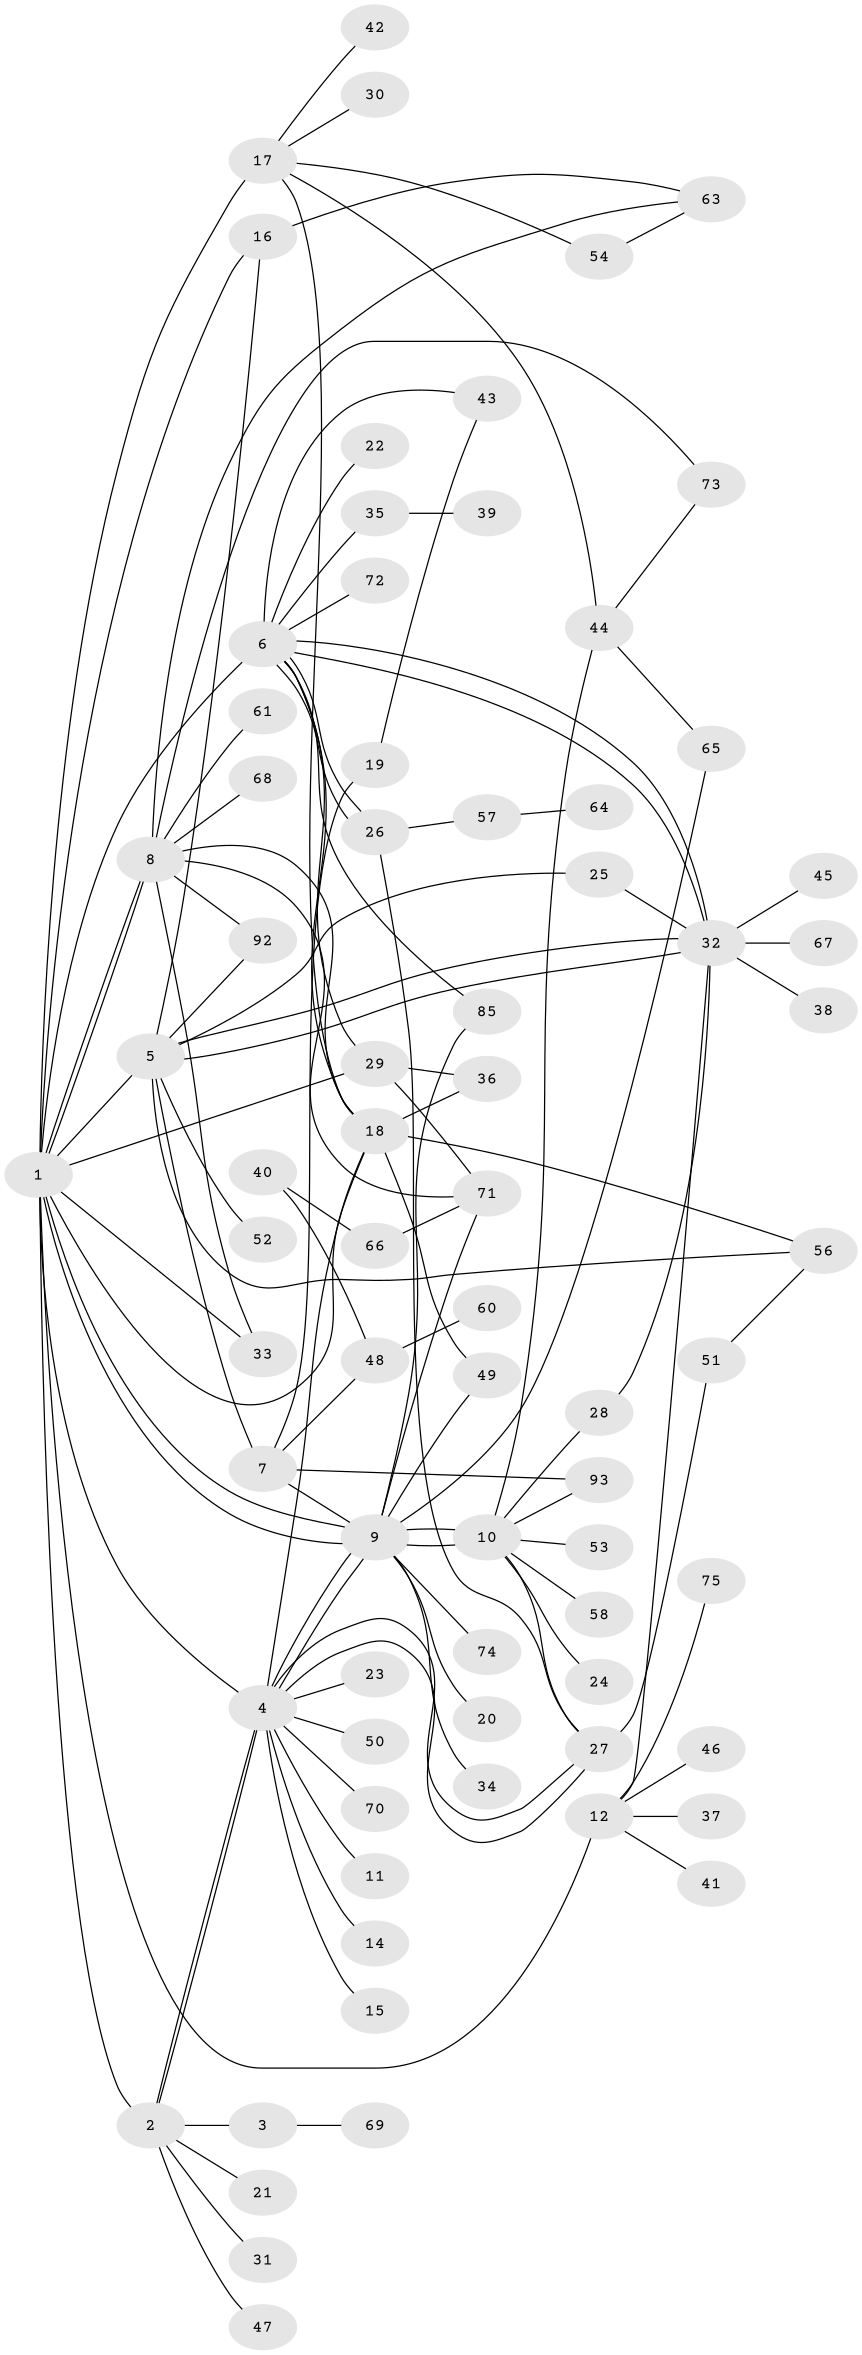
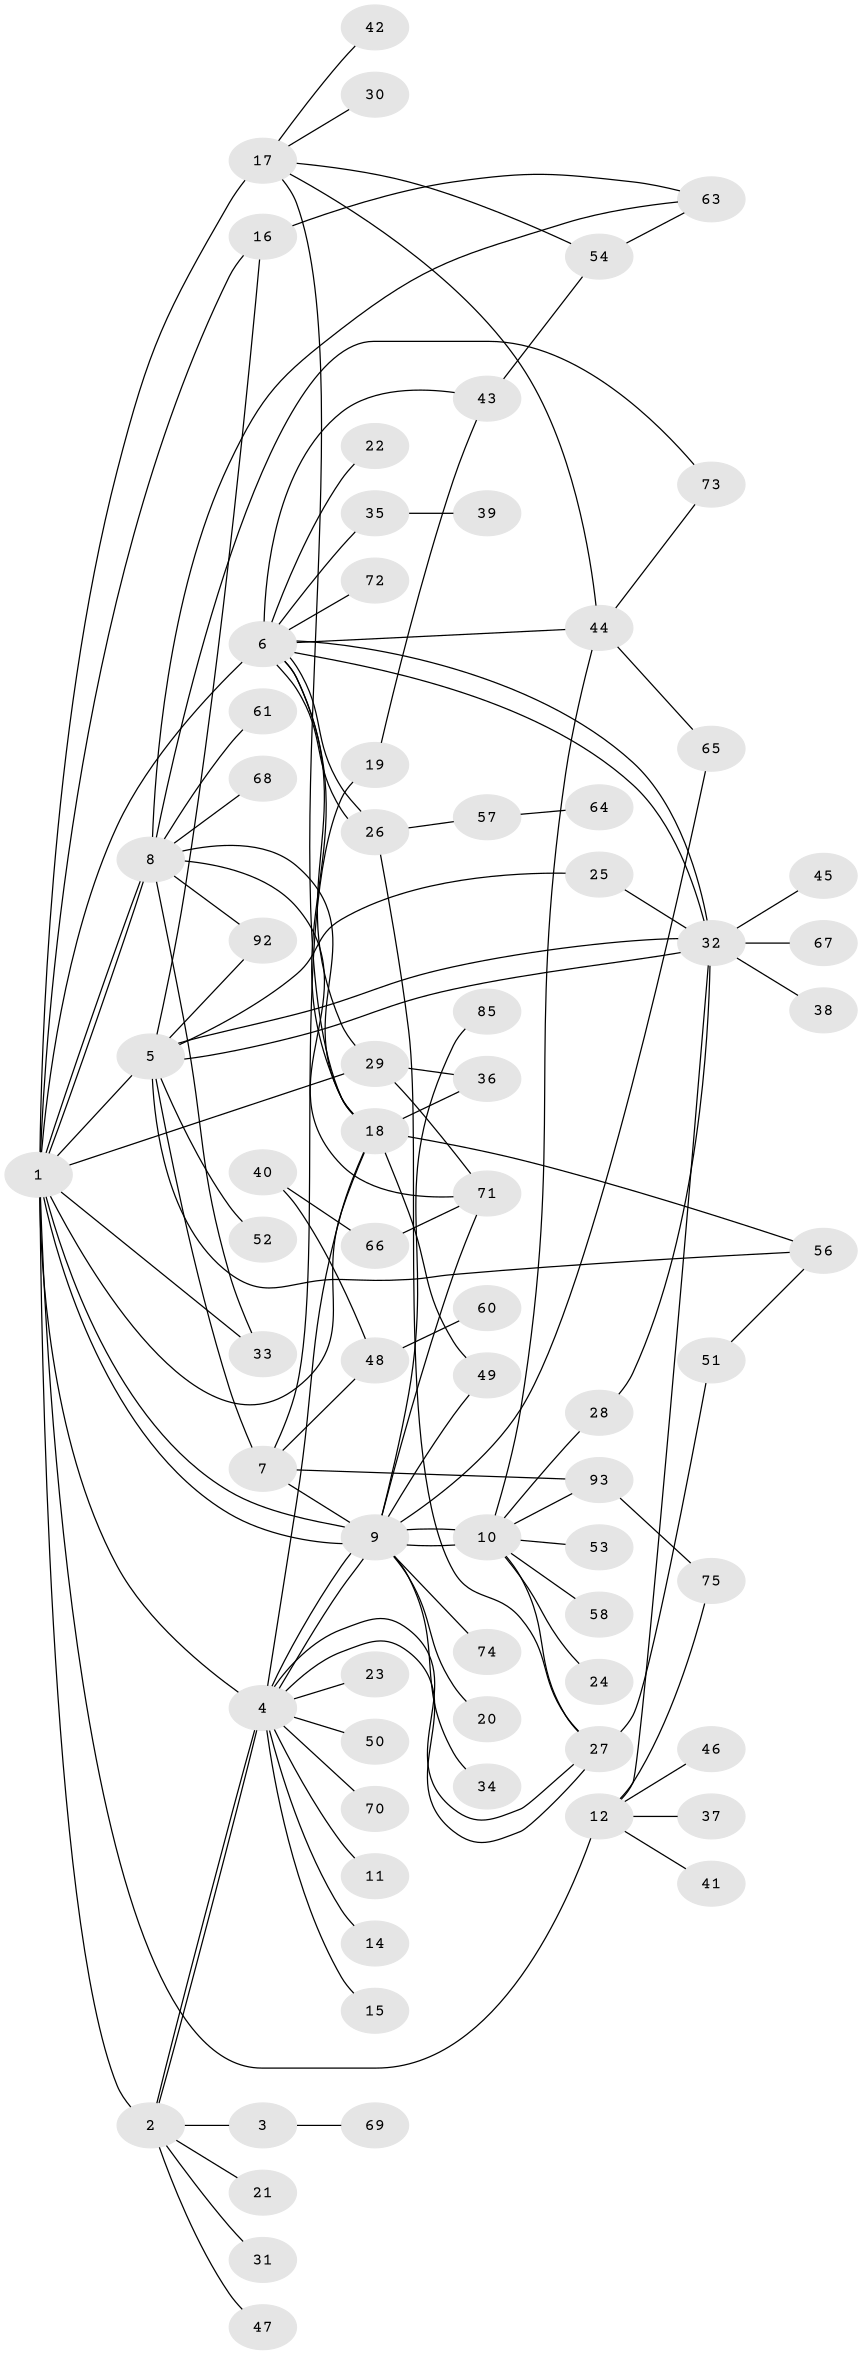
  graph {
    fontname="Courier Prime"
    rankdir=LR
    node [color=gray90 fontname="Courier Prime" style=filled]
    edge [fontname="Courier Prime"]
    1
    2
    4
    5
    6
    8
    9
    12
    16
    17
    18
    29
    33
    3
    21
    31
    47
    11
    14
    15
    23
    27
    50
    70
    7
    25
    32
    52
    56
    n30 [label=92]
    22
    26
    35
    43
    n35 [label=85]
    72
    61
    63
    68
    71
    73
    10
    20
    34
    49
    65
    74
    37
    41
    46
    75
    44
    30
    42
    54
    36
    40
    48
    66
    69
    51
    n62 [label=93]
    19
    38
    45
    67
    57
    39
    60
    24
    28
    53
    58
    64
    1 -- 2
    1 -- 4
    1 -- 5
    1 -- 6
    1 -- 8
    1 -- 8
    1 -- 9
    1 -- 9
    1 -- 12
    1 -- 16
    1 -- 17
    1 -- 18
    1 -- 29
    1 -- 33
    2 -- 4
    2 -- 4
    2 -- 3
    2 -- 21
    2 -- 31
    2 -- 47
    4 -- 9
    4 -- 9
    4 -- 18
    4 -- 11
    4 -- 14
    4 -- 15
    4 -- 23
    4 -- 27
    4 -- 27
    4 -- 50
    4 -- 70
    5 -- 16
    5 -- 7
    5 -- 25
    5 -- 32
    5 -- 32
    5 -- 52
    5 -- 56
    5 -- n30
    6 -- 18
    6 -- 29
    6 -- 32
    6 -- 32
    6 -- 22
    6 -- 26
    6 -- 26
    6 -- 35
    6 -- 43
-   6 -- n35
+   6 -- 44
    6 -- 72
    8 -- 18
    8 -- 33
    8 -- n30
    8 -- 61
    8 -- 63
    8 -- 68
    8 -- 71
    8 -- 73
    9 -- n35
    9 -- 71
    9 -- 10
    9 -- 10
    9 -- 20
    9 -- 34
    9 -- 49
    9 -- 65
    9 -- 74
    12 -- 32
    12 -- 37
    12 -- 41
    12 -- 46
    12 -- 75
    16 -- 63
    17 -- 18
    17 -- 44
    17 -- 30
    17 -- 42
    17 -- 54
    18 -- 56
    18 -- 49
    18 -- 36
    29 -- 71
    29 -- 36
    3 -- 69
    27 -- 51
    7 -- 9
    7 -- 48
    7 -- n62
    7 -- 19
    25 -- 32
    32 -- 38
    32 -- 45
    32 -- 67
    26 -- 27
    26 -- 57
    35 -- 39
+   43 -- 54
    10 -- 27
    10 -- 44
    10 -- n62
    10 -- 24
    10 -- 28
    10 -- 53
    10 -- 58
    44 -- 73
    44 -- 65
    54 -- 63
    40 -- 48
    40 -- 66
    48 -- 60
    66 -- 71
    51 -- 56
+   n62 -- 75
    19 -- 43
    57 -- 64
    28 -- 32
  }
